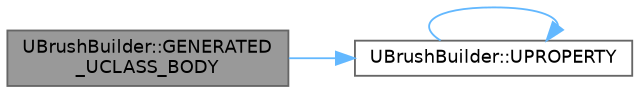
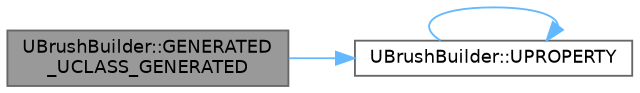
  digraph {
    rankdir=LR
    node [fontname=Helvetica fontsize=10 shape=box style=filled]
    edge [color=steelblue1 fontname=Helvetica fontsize=10 labelfontname=Helvetica labelfontsize=10 style=solid]
-   n1 [color=gray40 fillcolor=grey60 fontcolor=black height=0.2 label="UBrushBuilder::GENERATED\l_UCLASS_BODY" width=0.4]
+   n1 [color=gray40 fillcolor=grey60 fontcolor=black height=0.2 label="UBrushBuilder::GENERATED\l_UCLASS_GENERATED" width=0.4]
    n2 [color=grey40 fillcolor=white height=0.2 label="UBrushBuilder::UPROPERTY" width=0.4]
    n1 -> n2
    n2 -> n2
  }
